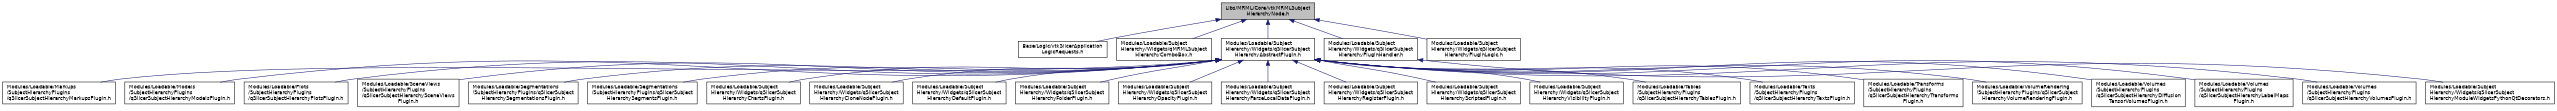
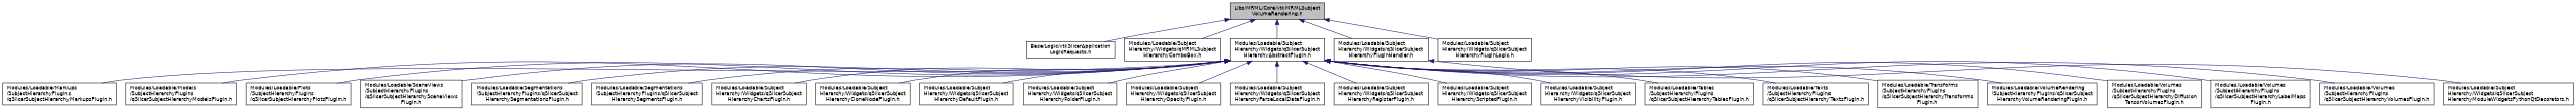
  digraph {
    node [color=black fontname=Helvetica fontsize=10 shape=record]
    edge [color=midnightblue dir=back fontname=Helvetica fontsize=10 labelfontname=Helvetica labelfontsize=10 style=solid]
-   n1 [fillcolor=grey75 fontcolor=black height=0.2 label="Libs/MRML/Core/vtkMRMLSubject\lHierarchyNode.h" style=filled width=0.4]
+   n1 [fillcolor=grey75 fontcolor=black height=0.2 label="Libs/MRML/Core/vtkMRMLSubject\lVolumeRendering.h" style=filled width=0.4]
    n2 [height=0.2 label="Base/Logic/vtkSlicerApplication\lLogicRequests.h" width=0.4]
    n3 [height=0.2 label="Modules/Loadable/Subject\lHierarchy/Widgets/qMRMLSubject\lHierarchyComboBox.h" width=0.4]
    n4 [height=0.2 label="Modules/Loadable/Subject\lHierarchy/Widgets/qSlicerSubject\lHierarchyAbstractPlugin.h" width=0.4]
    n5 [height=0.2 label="Modules/Loadable/Subject\lHierarchy/Widgets/qSlicerSubject\lHierarchyPluginHandler.h" width=0.4]
    n6 [height=0.2 label="Modules/Loadable/Subject\lHierarchy/Widgets/qSlicerSubject\lHierarchyPluginLogic.h" width=0.4]
    n7 [height=0.2 label="Modules/Loadable/Markups\l/SubjectHierarchyPlugins\l/qSlicerSubjectHierarchyMarkupsPlugin.h" width=0.4]
    n8 [height=0.2 label="Modules/Loadable/Models\l/SubjectHierarchyPlugins\l/qSlicerSubjectHierarchyModelsPlugin.h" width=0.4]
    n9 [height=0.2 label="Modules/Loadable/Plots\l/SubjectHierarchyPlugins\l/qSlicerSubjectHierarchyPlotsPlugin.h" width=0.4]
    n10 [height=0.2 label="Modules/Loadable/SceneViews\l/SubjectHierarchyPlugins\l/qSlicerSubjectHierarchySceneViews\lPlugin.h" width=0.4]
    n11 [height=0.2 label="Modules/Loadable/Segmentations\l/SubjectHierarchyPlugins/qSlicerSubject\lHierarchySegmentationsPlugin.h" width=0.4]
    n12 [height=0.2 label="Modules/Loadable/Segmentations\l/SubjectHierarchyPlugins/qSlicerSubject\lHierarchySegmentsPlugin.h" width=0.4]
    n13 [height=0.2 label="Modules/Loadable/Subject\lHierarchy/Widgets/qSlicerSubject\lHierarchyChartsPlugin.h" width=0.4]
    n14 [height=0.2 label="Modules/Loadable/Subject\lHierarchy/Widgets/qSlicerSubject\lHierarchyCloneNodePlugin.h" width=0.4]
    n15 [height=0.2 label="Modules/Loadable/Subject\lHierarchy/Widgets/qSlicerSubject\lHierarchyDefaultPlugin.h" width=0.4]
    n16 [height=0.2 label="Modules/Loadable/Subject\lHierarchy/Widgets/qSlicerSubject\lHierarchyFolderPlugin.h" width=0.4]
    n17 [height=0.2 label="Modules/Loadable/Subject\lHierarchy/Widgets/qSlicerSubject\lHierarchyOpacityPlugin.h" width=0.4]
    n18 [height=0.2 label="Modules/Loadable/Subject\lHierarchy/Widgets/qSlicerSubject\lHierarchyParseLocalDataPlugin.h" width=0.4]
    n19 [height=0.2 label="Modules/Loadable/Subject\lHierarchy/Widgets/qSlicerSubject\lHierarchyRegisterPlugin.h" width=0.4]
    n20 [height=0.2 label="Modules/Loadable/Subject\lHierarchy/Widgets/qSlicerSubject\lHierarchyScriptedPlugin.h" width=0.4]
    n21 [height=0.2 label="Modules/Loadable/Subject\lHierarchy/Widgets/qSlicerSubject\lHierarchyVisibilityPlugin.h" width=0.4]
    n22 [height=0.2 label="Modules/Loadable/Tables\l/SubjectHierarchyPlugins\l/qSlicerSubjectHierarchyTablesPlugin.h" width=0.4]
    n23 [height=0.2 label="Modules/Loadable/Texts\l/SubjectHierarchyPlugins\l/qSlicerSubjectHierarchyTextsPlugin.h" width=0.4]
    n24 [height=0.2 label="Modules/Loadable/Transforms\l/SubjectHierarchyPlugins\l/qSlicerSubjectHierarchyTransforms\lPlugin.h" width=0.4]
    n25 [height=0.2 label="Modules/Loadable/VolumeRendering\l/SubjectHierarchyPlugins/qSlicerSubject\lHierarchyVolumeRenderingPlugin.h" width=0.4]
    n26 [height=0.2 label="Modules/Loadable/Volumes\l/SubjectHierarchyPlugins\l/qSlicerSubjectHierarchyDiffusion\lTensorVolumesPlugin.h" width=0.4]
    n27 [height=0.2 label="Modules/Loadable/Volumes\l/SubjectHierarchyPlugins\l/qSlicerSubjectHierarchyLabelMaps\lPlugin.h" width=0.4]
    n28 [height=0.2 label="Modules/Loadable/Volumes\l/SubjectHierarchyPlugins\l/qSlicerSubjectHierarchyVolumesPlugin.h" width=0.4]
    n29 [height=0.2 label="Modules/Loadable/Subject\lHierarchy/Widgets/qSlicerSubject\lHierarchyModuleWidgetsPythonQtDecorators.h" width=0.4]
    n1 -> n2
    n1 -> n3
    n1 -> n4
    n1 -> n5
    n1 -> n6
    n4 -> n7
    n4 -> n8
    n4 -> n9
    n4 -> n10
    n4 -> n11
    n4 -> n12
    n4 -> n13
    n4 -> n14
    n4 -> n15
    n4 -> n16
    n4 -> n17
    n4 -> n18
    n4 -> n19
    n4 -> n20
    n4 -> n21
    n4 -> n22
    n4 -> n23
    n4 -> n24
    n4 -> n25
    n4 -> n26
    n4 -> n27
    n4 -> n28
    n5 -> n29
  }
